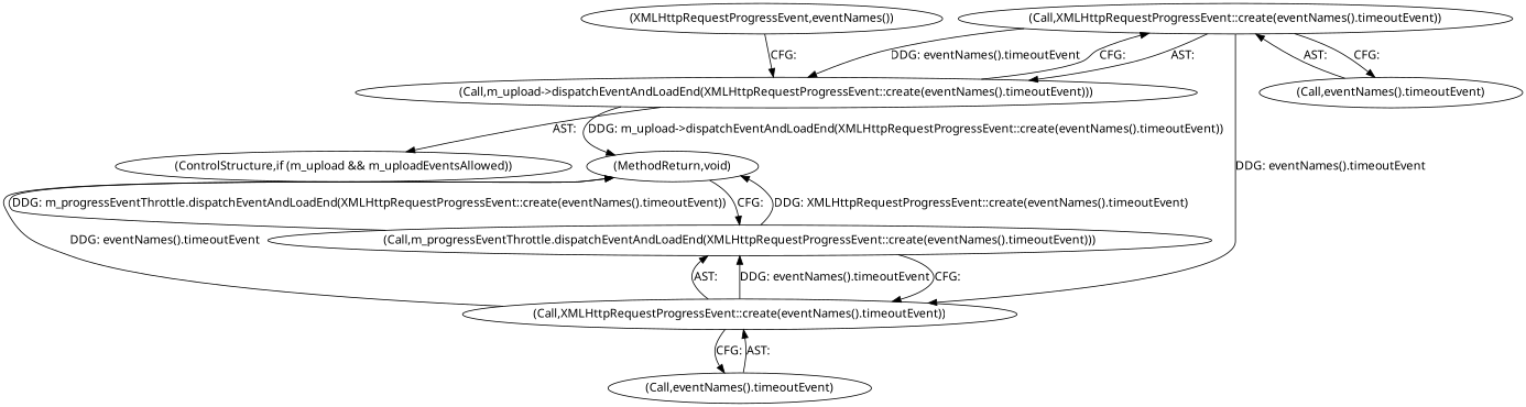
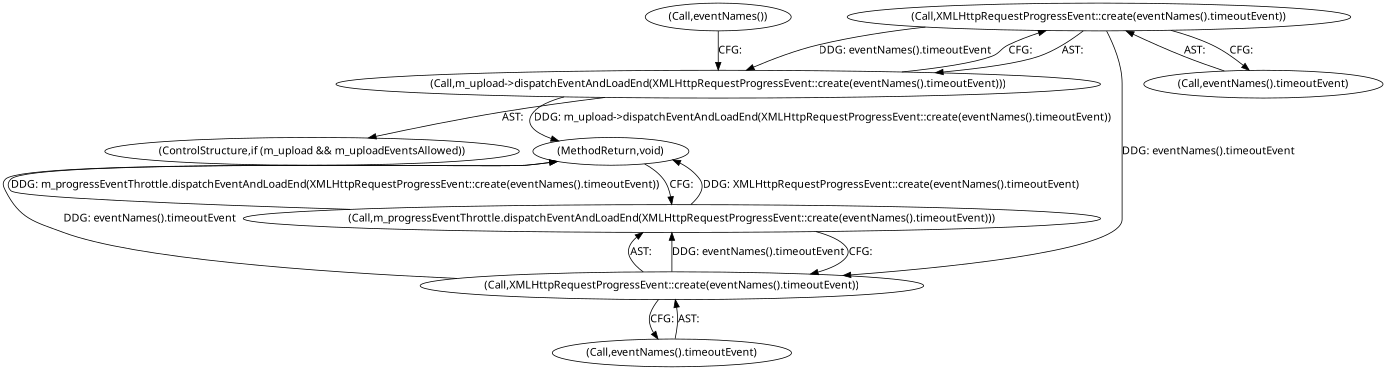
  digraph {
    fontname="Noto Sans"
    node [fontname="Noto Sans"]
    edge [fontname="Noto Sans"]
    n1 [label="(Call,XMLHttpRequestProgressEvent::create(eventNames().timeoutEvent))"]
    n2 [label="(Call,m_upload->dispatchEventAndLoadEnd(XMLHttpRequestProgressEvent::create(eventNames().timeoutEvent)))"]
    n3 [label="(Call,XMLHttpRequestProgressEvent::create(eventNames().timeoutEvent))"]
    n4 [label="(Call,eventNames().timeoutEvent)"]
    n5 [label="(ControlStructure,if (m_upload && m_uploadEventsAllowed))"]
    n6 [label="(MethodReturn,void)"]
    n7 [label="(Call,m_progressEventThrottle.dispatchEventAndLoadEnd(XMLHttpRequestProgressEvent::create(eventNames().timeoutEvent)))"]
    n8 [label="(Call,eventNames().timeoutEvent)"]
-   n9 [label="(XMLHttpRequestProgressEvent,eventNames())"]
+   n9 [label="(Call,eventNames())"]
    n1 -> n2 [label="AST: "]
    n1 -> n2 [label="DDG: eventNames().timeoutEvent"]
    n1 -> n3 [label="DDG: eventNames().timeoutEvent"]
    n1 -> n4 [label="CFG: "]
    n2 -> n1 [label="CFG: "]
    n2 -> n5 [label="AST: "]
    n2 -> n6 [label="DDG: m_upload->dispatchEventAndLoadEnd(XMLHttpRequestProgressEvent::create(eventNames().timeoutEvent))"]
    n3 -> n6 [label="DDG: eventNames().timeoutEvent"]
    n3 -> n7 [label="AST: "]
    n3 -> n7 [label="DDG: eventNames().timeoutEvent"]
    n3 -> n8 [label="CFG: "]
    n4 -> n1 [label="AST: "]
    n6 -> n7 [label="CFG: "]
    n7 -> n3 [label="CFG: "]
    n7 -> n6 [label="DDG: XMLHttpRequestProgressEvent::create(eventNames().timeoutEvent)"]
    n7 -> n6 [label="DDG: m_progressEventThrottle.dispatchEventAndLoadEnd(XMLHttpRequestProgressEvent::create(eventNames().timeoutEvent))"]
    n8 -> n3 [label="AST: "]
    n9 -> n2 [label="CFG: "]
  }
